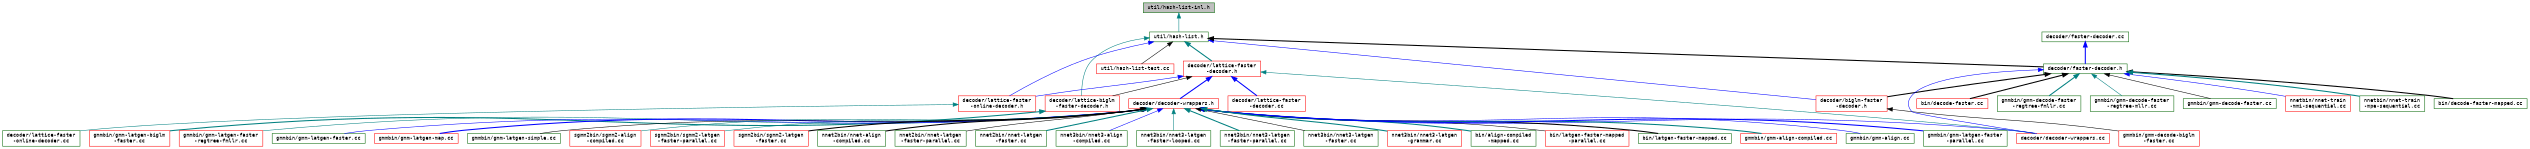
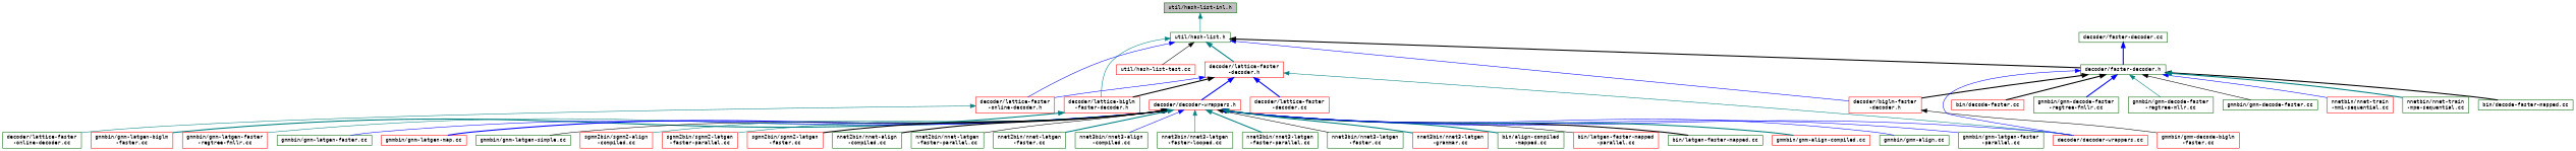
  digraph {
    fontname="DejaVu Sans Mono"
    node [color=darkgreen fillcolor=white fontname="DejaVu Sans Mono" fontsize=10 shape=record style=filled]
    edge [color=teal dir=back fontname="DejaVu Sans Mono" fontsize=10 labelfontname=Helvetica labelfontsize=10 style=solid]
    n1 [fillcolor=grey75 fontcolor=black height=0.2 label="util/hash-list-inl.h" width=0.4]
    n2 [height=0.2 label="util/hash-list.h" width=0.4]
    n3 [color=red height=0.2 label="util/hash-list-test.cc" width=0.4]
    n4 [color=red height=0.2 label="decoder/biglm-faster\l-decoder.h" width=0.4]
    n5 [height=0.2 label="decoder/faster-decoder.h" width=0.4]
    n6 [color=red height=0.2 label="decoder/lattice-faster\l-decoder.h" width=0.4]
    n7 [color=red height=0.2 label="decoder/lattice-biglm\l-faster-decoder.h" width=0.4]
    n8 [color=red height=0.2 label="decoder/lattice-faster\l-online-decoder.h" width=0.4]
    n9 [color=red height=0.2 label="gmmbin/gmm-decode-biglm\l-faster.cc" width=0.4]
    n10 [color=red height=0.2 label="decoder/decoder-wrappers.cc" width=0.4]
    n11 [height=0.2 label="bin/decode-faster-mapped.cc" width=0.4]
    n12 [color=red height=0.2 label="bin/decode-faster.cc" width=0.4]
    n13 [height=0.2 label="gmmbin/gmm-decode-faster\l-regtree-fmllr.cc" width=0.4]
    n14 [height=0.2 label="gmmbin/gmm-decode-faster\l-regtree-mllr.cc" width=0.4]
    n15 [height=0.2 label="gmmbin/gmm-decode-faster.cc" width=0.4]
    n16 [color=red height=0.2 label="nnetbin/nnet-train\l-mmi-sequential.cc" width=0.4]
    n17 [height=0.2 label="nnetbin/nnet-train\l-mpe-sequential.cc" width=0.4]
    n18 [color=red height=0.2 label="decoder/decoder-wrappers.h" width=0.4]
    n19 [color=red height=0.2 label="decoder/lattice-faster\l-decoder.cc" width=0.4]
    n20 [color=red height=0.2 label="gmmbin/gmm-latgen-biglm\l-faster.cc" width=0.4]
    n21 [height=0.2 label="decoder/lattice-faster\l-online-decoder.cc" width=0.4]
    n22 [height=0.2 label="decoder/faster-decoder.cc" width=0.4]
    n23 [height=0.2 label="bin/align-compiled\l-mapped.cc" width=0.4]
    n24 [color=red height=0.2 label="bin/latgen-faster-mapped\l-parallel.cc" width=0.4]
    n25 [height=0.2 label="bin/latgen-faster-mapped.cc" width=0.4]
    n26 [color=red height=0.2 label="gmmbin/gmm-align-compiled.cc" width=0.4]
    n27 [height=0.2 label="gmmbin/gmm-align.cc" width=0.4]
    n28 [height=0.2 label="gmmbin/gmm-latgen-faster\l-parallel.cc" width=0.4]
    n29 [color=red height=0.2 label="gmmbin/gmm-latgen-faster\l-regtree-fmllr.cc" width=0.4]
    n30 [height=0.2 label="gmmbin/gmm-latgen-faster.cc" width=0.4]
    n31 [color=red height=0.2 label="gmmbin/gmm-latgen-map.cc" width=0.4]
    n32 [height=0.2 label="gmmbin/gmm-latgen-simple.cc" width=0.4]
    n33 [color=red height=0.2 label="sgmm2bin/sgmm2-align\l-compiled.cc" width=0.4]
    n34 [color=red height=0.2 label="sgmm2bin/sgmm2-latgen\l-faster-parallel.cc" width=0.4]
    n35 [color=red height=0.2 label="sgmm2bin/sgmm2-latgen\l-faster.cc" width=0.4]
    n36 [height=0.2 label="nnet2bin/nnet-align\l-compiled.cc" width=0.4]
    n37 [height=0.2 label="nnet2bin/nnet-latgen\l-faster-parallel.cc" width=0.4]
    n38 [height=0.2 label="nnet2bin/nnet-latgen\l-faster.cc" width=0.4]
    n39 [height=0.2 label="nnet3bin/nnet3-align\l-compiled.cc" width=0.4]
    n40 [height=0.2 label="nnet3bin/nnet3-latgen\l-faster-looped.cc" width=0.4]
    n41 [height=0.2 label="nnet3bin/nnet3-latgen\l-faster-parallel.cc" width=0.4]
    n42 [height=0.2 label="nnet3bin/nnet3-latgen\l-faster.cc" width=0.4]
    n43 [color=red height=0.2 label="nnet3bin/nnet3-latgen\l-grammar.cc" width=0.4]
    n1 -> n2
    n2 -> n3 [color=black]
    n2 -> n4 [color=blue]
    n2 -> n5 [color=black style=bold]
    n2 -> n6 [style=bold]
    n2 -> n7
    n2 -> n8 [color=blue]
    n4 -> n9 [color=black]
    n5 -> n4 [color=black style=bold]
    n5 -> n10 [color=blue]
    n5 -> n11 [color=black style=bold]
    n5 -> n12 [color=black style=bold]
-   n5 -> n13 [style=bold]
+   n5 -> n13 [color=blue style=bold]
    n5 -> n14
    n5 -> n15 [color=black]
    n5 -> n16 [color=blue]
    n5 -> n17 [style=bold]
-   n6 -> n7 [color=black]
+   n6 -> n7 [color=black style=bold]
    n6 -> n8 [color=blue]
    n6 -> n10
    n6 -> n18 [color=blue style=bold]
    n6 -> n19 [color=blue style=bold]
    n7 -> n20 [style=bold]
    n8 -> n21
    n18 -> n10 [color=blue]
    n18 -> n23 [style=bold]
    n18 -> n24 [color=black]
    n18 -> n25 [color=black style=bold]
    n18 -> n26 [style=bold]
    n18 -> n27 [color=blue]
-   n18 -> n28 [color=blue style=bold]
+   n18 -> n28 [color=blue]
    n18 -> n29
    n18 -> n30 [color=blue]
    n18 -> n31 [color=blue style=bold]
    n18 -> n32 [color=black]
    n18 -> n33
    n18 -> n34
    n18 -> n35 [color=black style=bold]
    n18 -> n36 [color=black style=bold]
    n18 -> n37 [color=black]
    n18 -> n38 [style=bold]
    n18 -> n39 [color=blue]
    n18 -> n40
    n18 -> n41 [style=bold]
    n18 -> n42 [color=black]
    n18 -> n43 [style=bold]
    n22 -> n5 [color=blue style=bold]
  }
